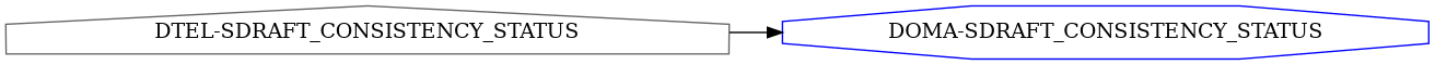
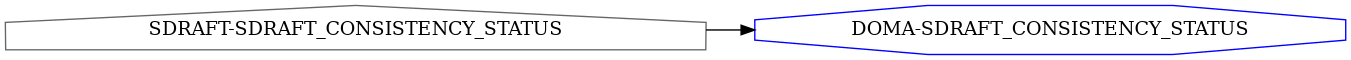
  digraph {
    rankdir=LR
-   "DTEL-SDRAFT_CONSISTENCY_STATUS" [color=gray40 shape=house]
+   "DTEL-SDRAFT_CONSISTENCY_STATUS" [color=gray40 shape=house label="SDRAFT-SDRAFT_CONSISTENCY_STATUS"]
    "DOMA-SDRAFT_CONSISTENCY_STATUS" [color=blue shape=octagon]
    "DTEL-SDRAFT_CONSISTENCY_STATUS" -> "DOMA-SDRAFT_CONSISTENCY_STATUS"
  }
